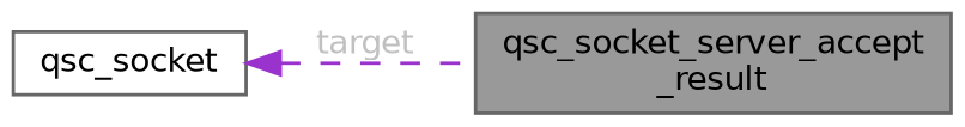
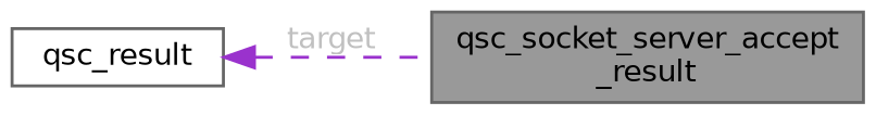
  digraph {
    rankdir=LR
    node [color=gray40 fontname=Helvetica fontsize=10 shape=box style=filled]
    n1 [fillcolor=grey60 fontcolor=black height=0.2 label="qsc_socket_server_accept\l_result" width=0.4]
-   n2 [fillcolor=white height=0.2 label=qsc_socket width=0.4]
+   n2 [fillcolor=white height=0.2 label=qsc_result width=0.4]
    n2 -> n1 [color=darkorchid3 dir=back fontcolor=grey fontname=Helvetica fontsize=10 label=" target" labelfontname=Helvetica labelfontsize=10 style=dashed]
  }
